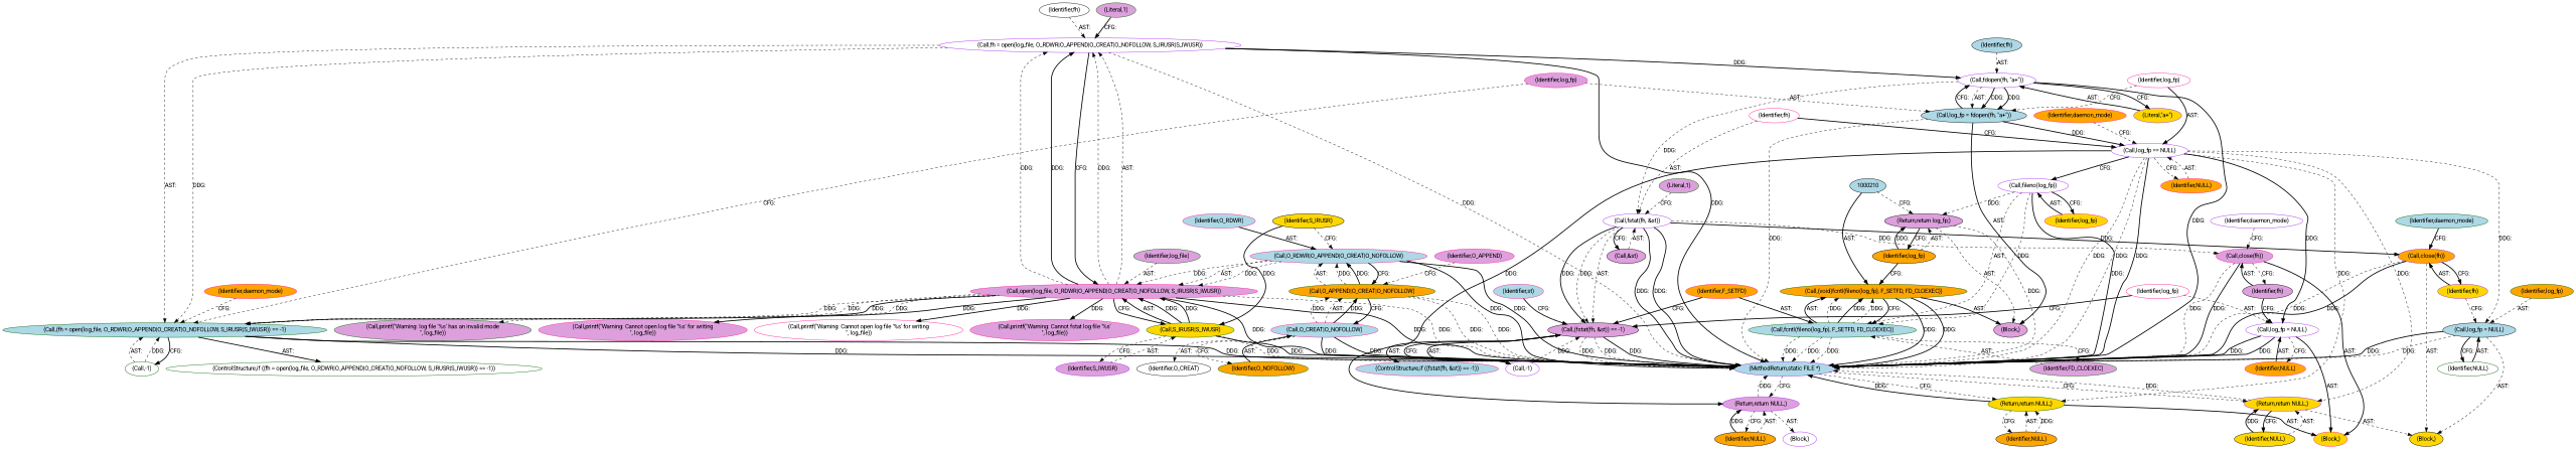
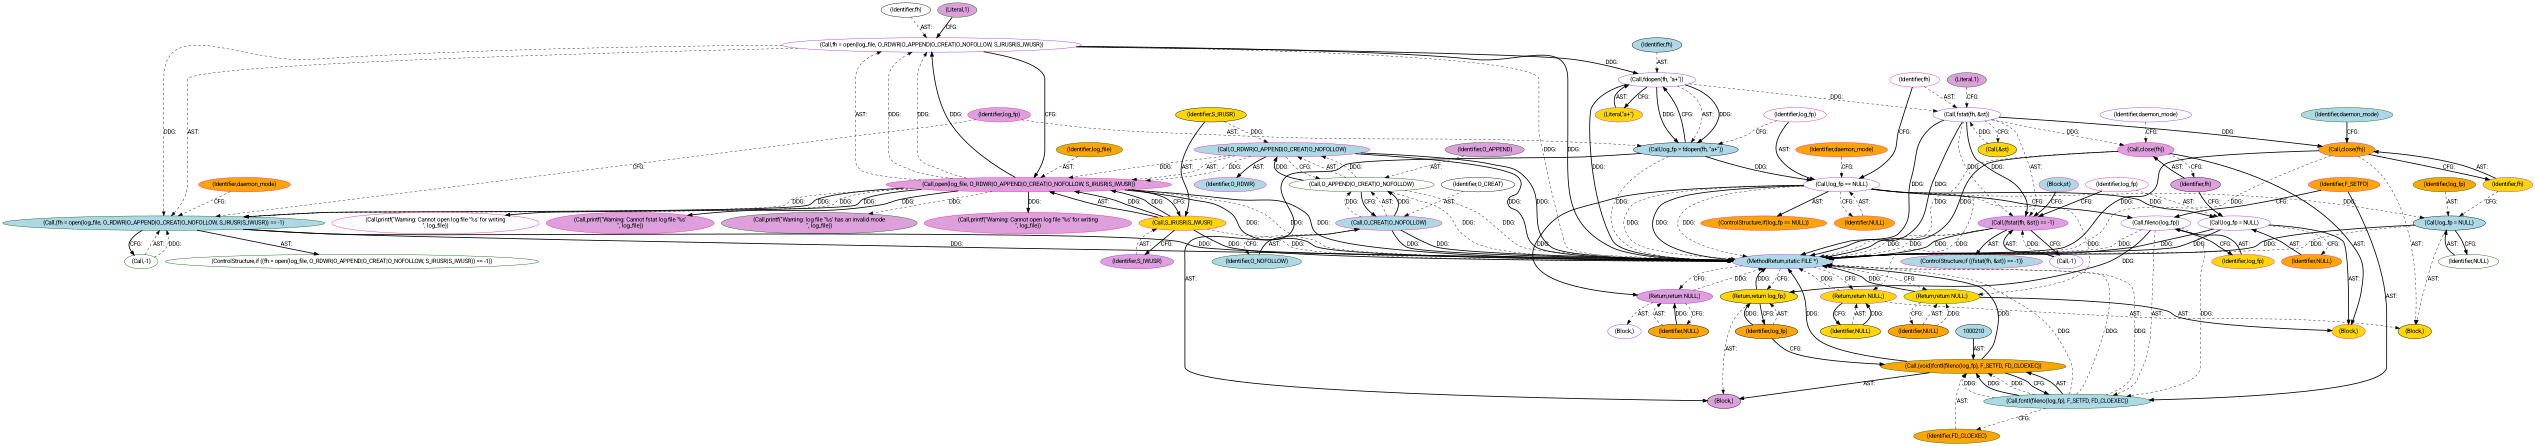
  digraph {
    fontname=Roboto
    node [color=deeppink fillcolor=white fontname=Roboto style=filled]
    edge [fontname=Roboto style=dashed]
    n1 [color=purple label="(Call,fh = open(log_file, O_RDWR|O_APPEND|O_CREAT|O_NOFOLLOW, S_IRUSR|S_IWUSR))"]
    n2 [fillcolor=plum label="(Call,open(log_file, O_RDWR|O_APPEND|O_CREAT|O_NOFOLLOW, S_IRUSR|S_IWUSR))"]
    n3 [color=darkgreen fillcolor=lightblue label="(Call,(fh = open(log_file, O_RDWR|O_APPEND|O_CREAT|O_NOFOLLOW, S_IRUSR|S_IWUSR)) == -1)"]
    n4 [color=purple label="(Call,fdopen(fh, \"a+\"))"]
    n5 [color=purple fillcolor=lightblue label="(MethodReturn,static FILE *)"]
-   n6 [color=darkgreen fillcolor=gold label="(Call,S_IRUSR|S_IWUSR)"]
+   n6 [fillcolor=gold label="(Call,S_IRUSR|S_IWUSR)"]
    n7 [label="(Call,printf(\"Warning: Cannot open log file '%s' for writing\n\", log_file))"]
    n8 [fillcolor=plum label="(Call,printf(\"Warning: Cannot fstat log file '%s'\n\", log_file))"]
    n9 [color=darkgreen fillcolor=plum label="(Call,printf(\"Warning: log file '%s' has an invalid mode\n\", log_file))"]
    n10 [fillcolor=plum label="(Call,printf(\"Warning: Cannot open log file '%s' for writing\n\", log_file))"]
    n11 [color=darkgreen label="(Call,-1)"]
    n12 [color=darkgreen label="(ControlStructure,if ((fh = open(log_file, O_RDWR|O_APPEND|O_CREAT|O_NOFOLLOW, S_IRUSR|S_IWUSR)) == -1))"]
    n13 [color=black fillcolor=lightblue label="(Call,log_fp = fdopen(fh, \"a+\"))"]
    n14 [color=purple label="(Call,fstat(fh, &st))"]
    n15 [color=purple fillcolor=gold label="(Literal,\"a+\")"]
    n16 [color=purple fillcolor=plum label="(Return,return NULL;)"]
    n17 [color=darkgreen fillcolor=gold label="(Return,return NULL;)"]
    n18 [color=purple fillcolor=gold label="(Return,return NULL;)"]
-   n19 [color=black fillcolor=plum label="(Return,return log_fp;)"]
+   n19 [color=black fillcolor=gold label="(Return,return log_fp;)"]
    n20 [color=purple fillcolor=plum label="(Identifier,S_IWUSR)"]
    n21 [fillcolor=lightblue label="(Call,O_RDWR|O_APPEND|O_CREAT|O_NOFOLLOW)"]
-   n22 [color=darkgreen fillcolor=orange label="(Call,O_APPEND|O_CREAT|O_NOFOLLOW)"]
+   n22 [color=darkgreen label="(Call,O_APPEND|O_CREAT|O_NOFOLLOW)"]
    n23 [fillcolor=lightblue label="(Call,O_CREAT|O_NOFOLLOW)"]
-   n24 [color=darkgreen fillcolor=orange label="(Identifier,O_NOFOLLOW)"]
+   n24 [color=darkgreen fillcolor=lightblue label="(Identifier,O_NOFOLLOW)"]
    n25 [color=purple label="(Call,log_fp == NULL)"]
    n26 [color=black fillcolor=plum label="(Block,)"]
-   n27 [color=black fillcolor=plum label="(Call,(fstat(fh, &st)) == -1)"]
+   n27 [color=purple fillcolor=plum label="(Call,(fstat(fh, &st)) == -1)"]
    n28 [fillcolor=plum label="(Call,close(fh))"]
    n29 [color=purple fillcolor=orange label="(Call,close(fh))"]
-   n30 [color=black fillcolor=plum label="(Call,&st)"]
+   n30 [color=black fillcolor=gold label="(Call,&st)"]
    n31 [color=purple label="(Call,log_fp = NULL)"]
    n32 [color=black fillcolor=lightblue label="(Call,log_fp = NULL)"]
    n33 [color=purple label="(Call,fileno(log_fp))"]
+   n34 [fillcolor=orange label="(ControlStructure,if(log_fp == NULL))"]
    n35 [fillcolor=orange label="(Identifier,NULL)"]
    n36 [color=purple label="(Block,)"]
    n37 [color=black fillcolor=orange label="(Identifier,NULL)"]
    n38 [fillcolor=gold label="(Block,)"]
    n39 [fillcolor=orange label="(Identifier,NULL)"]
    n40 [color=black fillcolor=orange label="(Identifier,NULL)"]
    n41 [color=black fillcolor=gold label="(Block,)"]
    n42 [color=darkgreen label="(Identifier,NULL)"]
    n43 [color=black fillcolor=gold label="(Identifier,NULL)"]
    n44 [color=darkgreen fillcolor=lightblue label="(Call,fcntl(fileno(log_fp), F_SETFD, FD_CLOEXEC))"]
    n45 [fillcolor=gold label="(Identifier,log_fp)"]
    n46 [color=darkgreen fillcolor=orange label="(Call,(void)fcntl(fileno(log_fp), F_SETFD, FD_CLOEXEC))"]
-   n47 [color=darkgreen fillcolor=plum label="(Identifier,FD_CLOEXEC)"]
+   n47 [color=darkgreen fillcolor=orange label="(Identifier,FD_CLOEXEC)"]
    n48 [color=black fillcolor=orange label="(Identifier,log_fp)"]
    n49 [color=purple label="(Call,-1)"]
    n50 [fillcolor=lightblue label="(ControlStructure,if ((fstat(fh, &st)) == -1))"]
    n51 [color=black fillcolor=plum label="(Identifier,fh)"]
    n52 [color=purple fillcolor=gold label="(Identifier,fh)"]
    n53 [fillcolor=orange label="(Identifier,daemon_mode)"]
    n54 [color=black label="(Identifier,fh)"]
    n55 [label="(Identifier,log_fp)"]
    n56 [color=black fillcolor=gold label="(Identifier,S_IRUSR)"]
-   n57 [fillcolor=plum label="(Identifier,O_APPEND)"]
+   n57 [color=darkgreen fillcolor=plum label="(Identifier,O_APPEND)"]
    n58 [label="(Identifier,log_fp)"]
    n59 [fillcolor=orange label="(Identifier,F_SETFD)"]
    n60 [color=darkgreen fillcolor=plum label="(Literal,1)"]
    n61 [color=darkgreen fillcolor=plum label="(Literal,1)"]
    n62 [color=black label="(Identifier,O_CREAT)"]
    n63 [color=darkgreen fillcolor=orange label="(Identifier,log_fp)"]
    n64 [fillcolor=orange label="(Identifier,daemon_mode)"]
    n65 [fillcolor=lightblue label="(Identifier,O_RDWR)"]
    n66 [fillcolor=plum label="(Identifier,log_fp)"]
    n67 [color=darkgreen fillcolor=lightblue label="(Identifier,daemon_mode)"]
    n68 [label="(Identifier,fh)"]
    n69 [color=purple label="(Identifier,daemon_mode)"]
-   n70 [fillcolor=lightblue label="(Identifier,st)"]
-   n71 [color=darkgreen fillcolor=plum label="(Identifier,log_file)"]
+   n70 [fillcolor=lightblue label="(Block,st)"]
+   n71 [color=darkgreen fillcolor=orange label="(Identifier,log_file)"]
    n72 [color=black fillcolor=lightblue label="(Identifier,fh)"]
    1000210 [color=black fillcolor=lightblue]
    n1 -> n2 [label="CFG: " style=bold]
    n1 -> n3 [label="AST: "]
    n1 -> n3 [label="DDG: "]
    n1 -> n4 [label="DDG: " style=bold]
    n1 -> n5 [label="DDG: "]
    n1 -> n5 [label="DDG: " style=bold]
    n2 -> n1 [label="AST: "]
    n2 -> n1 [label="DDG: "]
    n2 -> n1 [label="DDG: "]
    n2 -> n1 [label="DDG: " style=bold]
    n2 -> n3 [label="DDG: " style=bold]
    n2 -> n3 [label="DDG: "]
    n2 -> n3 [label="DDG: "]
    n2 -> n5 [label="DDG: " style=bold]
    n2 -> n5 [label="DDG: "]
    n2 -> n5 [label="DDG: " style=bold]
    n2 -> n6 [label="CFG: " style=bold]
    n2 -> n7 [label="DDG: " style=bold]
    n2 -> n8 [label="DDG: " style=bold]
    n2 -> n9 [label="DDG: "]
    n2 -> n10 [label="DDG: " style=bold]
    n3 -> n5 [label="DDG: " style=bold]
    n3 -> n5 [label="DDG: " style=bold]
    n3 -> n11 [label="CFG: " style=bold]
    n3 -> n12 [label="AST: " style=bold]
    n4 -> n5 [label="DDG: " style=bold]
    n4 -> n13 [label="AST: "]
    n4 -> n13 [label="DDG: " style=bold]
    n4 -> n13 [label="DDG: " style=bold]
    n4 -> n14 [label="DDG: "]
    n4 -> n15 [label="CFG: " style=bold]
    n5 -> n16 [label="CFG: "]
    n5 -> n17 [label="CFG: "]
    n5 -> n18 [label="CFG: "]
-   1000210 -> n19 [label="CFG: "]
+   n5 -> n19 [label="CFG: "]
    n6 -> n2 [label="AST: " style=bold]
    n6 -> n2 [label="DDG: " style=bold]
    n6 -> n2 [label="DDG: " style=bold]
    n6 -> n5 [label="DDG: "]
    n6 -> n5 [label="DDG: " style=bold]
-   n6 -> n20 [label="CFG: "]
+   n6 -> n20 [label="CFG: " style=bold]
    n11 -> n3 [label="AST: "]
    n11 -> n3 [label="DDG: "]
    n13 -> n4 [label="CFG: " style=bold]
    n13 -> n5 [label="DDG: "]
    n13 -> n25 [label="DDG: " style=bold]
    n13 -> n26 [label="AST: " style=bold]
    n14 -> n5 [label="DDG: " style=bold]
    n14 -> n5 [label="DDG: " style=bold]
    n14 -> n27 [label="AST: "]
    n14 -> n27 [label="DDG: "]
    n14 -> n27 [label="DDG: " style=bold]
    n14 -> n28 [label="DDG: "]
    n14 -> n29 [label="DDG: " style=bold]
-   n14 -> n30 [label="CFG: " style=bold]
+   n14 -> n30 [label="CFG: "]
    n15 -> n4 [label="AST: " style=bold]
    n16 -> n5 [label="DDG: "]
    n16 -> n36 [label="AST: "]
    n16 -> n37 [label="CFG: "]
    n17 -> n5 [label="DDG: " style=bold]
    n17 -> n38 [label="AST: " style=bold]
    n17 -> n40 [label="CFG: "]
    n18 -> n5 [label="DDG: "]
    n18 -> n41 [label="AST: "]
    n18 -> n43 [label="CFG: " style=bold]
-   n19 -> n5 [label="DDG: "]
+   n19 -> n5 [label="DDG: " style=bold]
    n19 -> n26 [label="AST: "]
    n19 -> n48 [label="CFG: " style=bold]
    n20 -> n6 [label="AST: "]
    n21 -> n2 [label="AST: "]
    n21 -> n2 [label="DDG: "]
    n21 -> n2 [label="DDG: "]
    n21 -> n5 [label="DDG: " style=bold]
    n21 -> n5 [label="DDG: " style=bold]
-   n21 -> n22 [label="CFG: " style=bold]
+   n21 -> n22 [label="CFG: "]
    n22 -> n5 [label="DDG: "]
    n22 -> n5 [label="DDG: "]
    n22 -> n21 [label="AST: "]
    n22 -> n21 [label="DDG: "]
    n22 -> n21 [label="DDG: " style=bold]
    n22 -> n23 [label="CFG: " style=bold]
    n23 -> n5 [label="DDG: " style=bold]
    n23 -> n5 [label="DDG: " style=bold]
    n23 -> n22 [label="AST: "]
    n23 -> n22 [label="DDG: " style=bold]
    n23 -> n22 [label="DDG: "]
    n23 -> n24 [label="CFG: "]
    n24 -> n23 [label="AST: " style=bold]
    n25 -> n5 [label="DDG: "]
    n25 -> n5 [label="DDG: " style=bold]
    n25 -> n5 [label="DDG: "]
    n25 -> n16 [label="DDG: " style=bold]
    n25 -> n17 [label="DDG: "]
    n25 -> n18 [label="DDG: "]
    n25 -> n31 [label="DDG: " style=bold]
    n25 -> n32 [label="DDG: "]
    n25 -> n33 [label="CFG: " style=bold]
+   n25 -> n34 [label="AST: " style=bold]
    n25 -> n35 [label="CFG: "]
    n27 -> n5 [label="DDG: " style=bold]
    n27 -> n5 [label="DDG: "]
    n27 -> n5 [label="DDG: "]
    n27 -> n49 [label="CFG: " style=bold]
    n27 -> n50 [label="AST: " style=bold]
    n28 -> n5 [label="DDG: "]
    n28 -> n5 [label="DDG: " style=bold]
    n28 -> n38 [label="AST: " style=bold]
    n28 -> n51 [label="CFG: "]
    n29 -> n5 [label="DDG: " style=bold]
    n29 -> n5 [label="DDG: "]
    n29 -> n41 [label="AST: "]
    n29 -> n52 [label="CFG: " style=bold]
-   n30 -> n14 [label="AST: "]
+   n30 -> n14 [label="DDG: "]
    n31 -> n5 [label="DDG: " style=bold]
    n31 -> n5 [label="DDG: " style=bold]
    n31 -> n38 [label="AST: " style=bold]
    n31 -> n39 [label="CFG: "]
    n32 -> n5 [label="DDG: "]
    n32 -> n5 [label="DDG: " style=bold]
    n32 -> n41 [label="AST: "]
    n32 -> n42 [label="CFG: " style=bold]
-   n33 -> n5 [label="DDG: " style=bold]
-   n33 -> n19 [label="DDG: "]
+   n33 -> n5 [label="DDG: "]
+   n33 -> n19 [label="DDG: " style=bold]
    n33 -> n44 [label="AST: "]
    n33 -> n44 [label="DDG: "]
    n33 -> n45 [label="CFG: " style=bold]
    n35 -> n25 [label="AST: "]
    n37 -> n16 [label="AST: "]
    n37 -> n16 [label="DDG: " style=bold]
    n39 -> n31 [label="AST: " style=bold]
    n40 -> n17 [label="AST: "]
    n40 -> n17 [label="DDG: "]
    n42 -> n32 [label="AST: " style=bold]
    n43 -> n18 [label="AST: "]
    n43 -> n18 [label="DDG: " style=bold]
    n44 -> n5 [label="DDG: "]
    n44 -> n5 [label="DDG: "]
    n44 -> n5 [label="DDG: "]
    n44 -> n46 [label="AST: " style=bold]
    n44 -> n46 [label="DDG: "]
    n44 -> n46 [label="DDG: " style=bold]
    n44 -> n46 [label="DDG: "]
    n44 -> n47 [label="CFG: "]
    n45 -> n33 [label="AST: " style=bold]
    n46 -> n5 [label="DDG: " style=bold]
    n46 -> n5 [label="DDG: " style=bold]
    n46 -> n26 [label="AST: " style=bold]
    n46 -> n44 [label="CFG: " style=bold]
-   n47 -> n44 [label="AST: "]
+   n47 -> n46 [label="AST: "]
    n48 -> n19 [label="AST: "]
    n48 -> n19 [label="DDG: " style=bold]
    n48 -> n46 [label="CFG: " style=bold]
    n49 -> n27 [label="AST: " style=bold]
    n49 -> n27 [label="DDG: "]
    n51 -> n28 [label="AST: " style=bold]
    n51 -> n31 [label="CFG: " style=bold]
    n52 -> n29 [label="AST: " style=bold]
    n52 -> n32 [label="CFG: "]
    n53 -> n25 [label="CFG: "]
    n54 -> n1 [label="AST: "]
    n55 -> n13 [label="CFG: "]
    n55 -> n25 [label="AST: " style=bold]
-   n56 -> n6 [label="DDG: " style=bold]
-   n56 -> n21 [label="CFG: "]
-   n57 -> n22 [label="CFG: "]
+   n56 -> n6 [label="AST: " style=bold]
+   n56 -> n21 [label="DDG: "]
+   n57 -> n22 [label="AST: "]
    n58 -> n27 [label="CFG: " style=bold]
    n58 -> n31 [label="AST: "]
-   n59 -> n27 [label="CFG: " style=bold]
+   n59 -> n33 [label="CFG: " style=bold]
    n59 -> n44 [label="AST: " style=bold]
    n60 -> n14 [label="CFG: "]
    n61 -> n1 [label="CFG: " style=bold]
-   n23 -> n62 [label="AST: "]
+   n62 -> n23 [label="AST: "]
    n63 -> n32 [label="AST: "]
    n64 -> n3 [label="CFG: "]
-   n65 -> n21 [label="AST: " style=bold]
+   n21 -> n65 [label="AST: " style=bold]
    n66 -> n3 [label="CFG: "]
    n66 -> n13 [label="AST: "]
    n67 -> n29 [label="CFG: " style=bold]
    n68 -> n14 [label="AST: "]
    n68 -> n25 [label="CFG: " style=bold]
    n69 -> n28 [label="CFG: "]
    n70 -> n27 [label="CFG: " style=bold]
    n71 -> n2 [label="AST: "]
    n72 -> n4 [label="AST: "]
    1000210 -> n46 [label="AST: " style=bold]
  }
